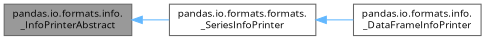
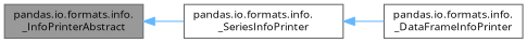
  digraph {
    fontname="Open Sans"
    rankdir=LR
    node [color=gray40 fillcolor=white fontname="Open Sans" fontsize=10 shape=box style=filled]
    edge [color=steelblue1 dir=back fontname="Open Sans" fontsize=10 labelfontname=Helvetica labelfontsize=10 style=solid]
    n1 [fillcolor=grey60 fontcolor=black height=0.2 label="pandas.io.formats.info.\l_InfoPrinterAbstract" width=0.4]
-   n2 [height=0.2 label="pandas.io.formats.formats.\l_SeriesInfoPrinter" width=0.4]
+   n2 [height=0.2 label="pandas.io.formats.info.\l_SeriesInfoPrinter" width=0.4]
    n3 [height=0.2 label="pandas.io.formats.info.\l_DataFrameInfoPrinter" width=0.4]
    n1 -> n2
    n2 -> n3
  }
